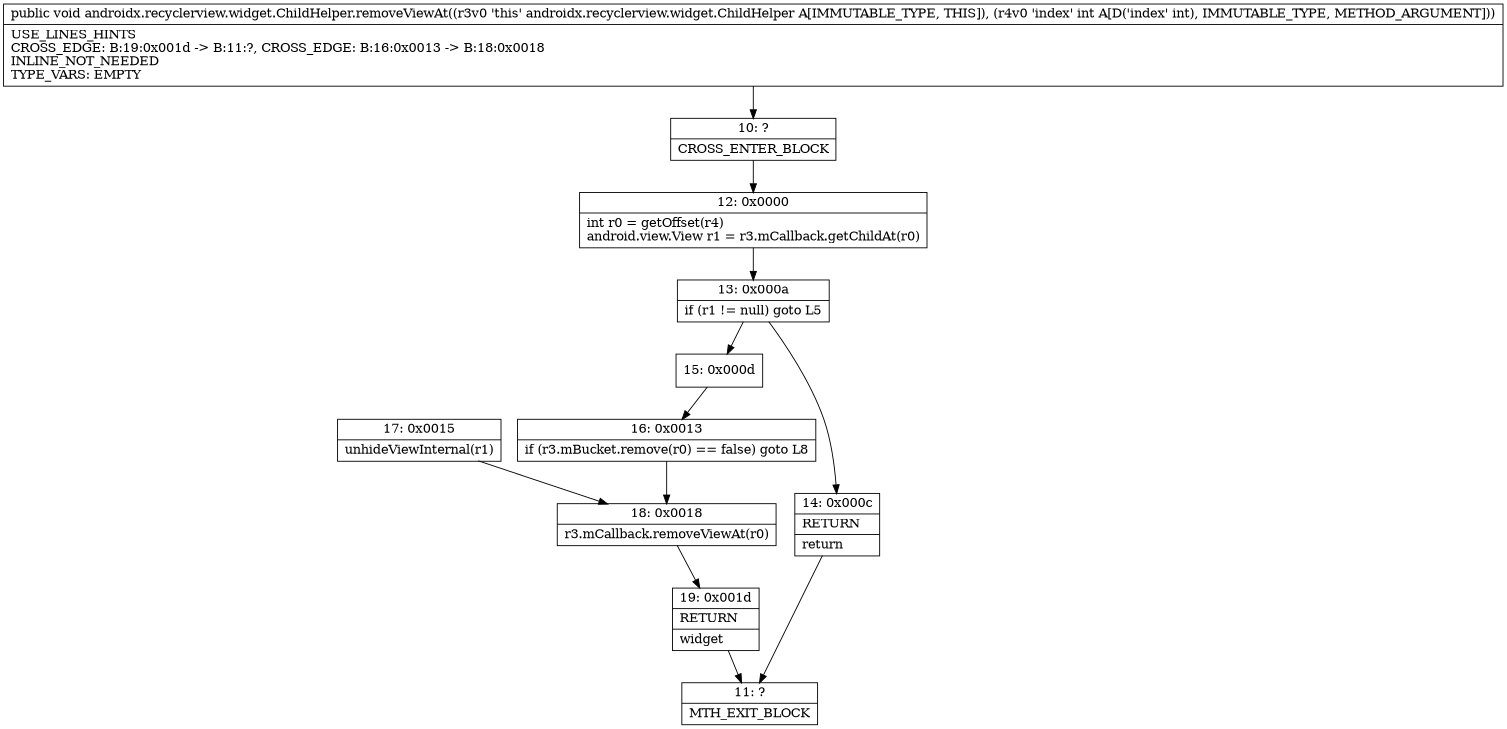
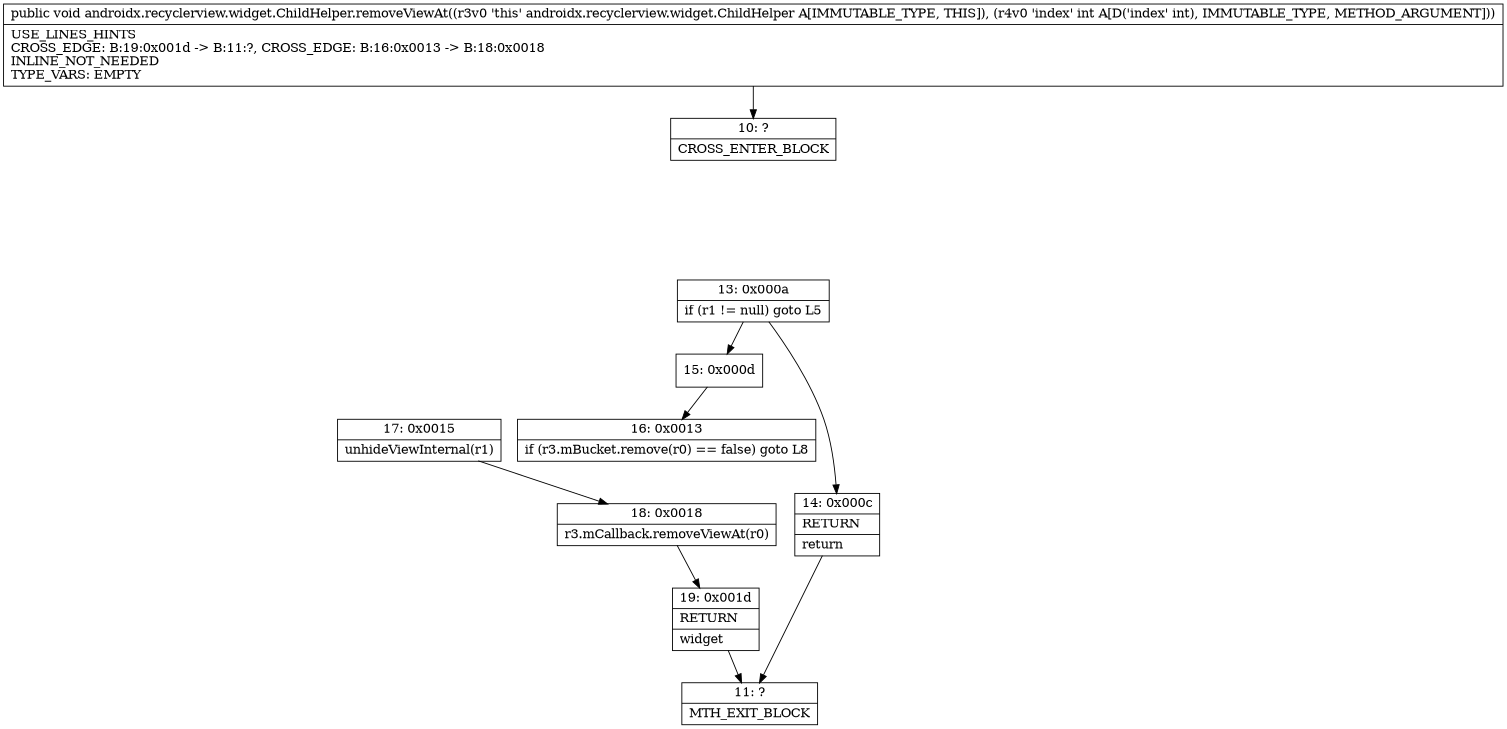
  digraph {
    node [shape=record]
    n1 [label="{10\:\ ?|CROSS_ENTER_BLOCK\l}"]
-   n2 [label="{12\:\ 0x0000|int r0 = getOffset(r4)\landroid.view.View r1 = r3.mCallback.getChildAt(r0)\l}"]
    n3 [label="{13\:\ 0x000a|if (r1 != null) goto L5\l}"]
    n4 [label="{14\:\ 0x000c|RETURN\l|return\l}"]
    n5 [label="{15\:\ 0x000d}"]
    n6 [label="{11\:\ ?|MTH_EXIT_BLOCK\l}"]
    n7 [label="{16\:\ 0x0013|if (r3.mBucket.remove(r0) == false) goto L8\l}"]
    n8 [label="{18\:\ 0x0018|r3.mCallback.removeViewAt(r0)\l}"]
    n9 [label="{17\:\ 0x0015|unhideViewInternal(r1)\l}"]
    n10 [label="{19\:\ 0x001d|RETURN\l|widget\l}"]
    n11 [label="{public void androidx.recyclerview.widget.ChildHelper.removeViewAt((r3v0 'this' androidx.recyclerview.widget.ChildHelper A[IMMUTABLE_TYPE, THIS]), (r4v0 'index' int A[D('index' int), IMMUTABLE_TYPE, METHOD_ARGUMENT]))  | USE_LINES_HINTS\lCROSS_EDGE: B:19:0x001d \-\> B:11:?, CROSS_EDGE: B:16:0x0013 \-\> B:18:0x0018\lINLINE_NOT_NEEDED\lTYPE_VARS: EMPTY\l}"]
-   n1 -> n2
-   n2 -> n3
    n3 -> n4 [style=solid]
    n3 -> n5
    n4 -> n6
    n5 -> n7
-   n7 -> n8
    n8 -> n10
    n9 -> n8
    n10 -> n6
    n11 -> n1
  }
